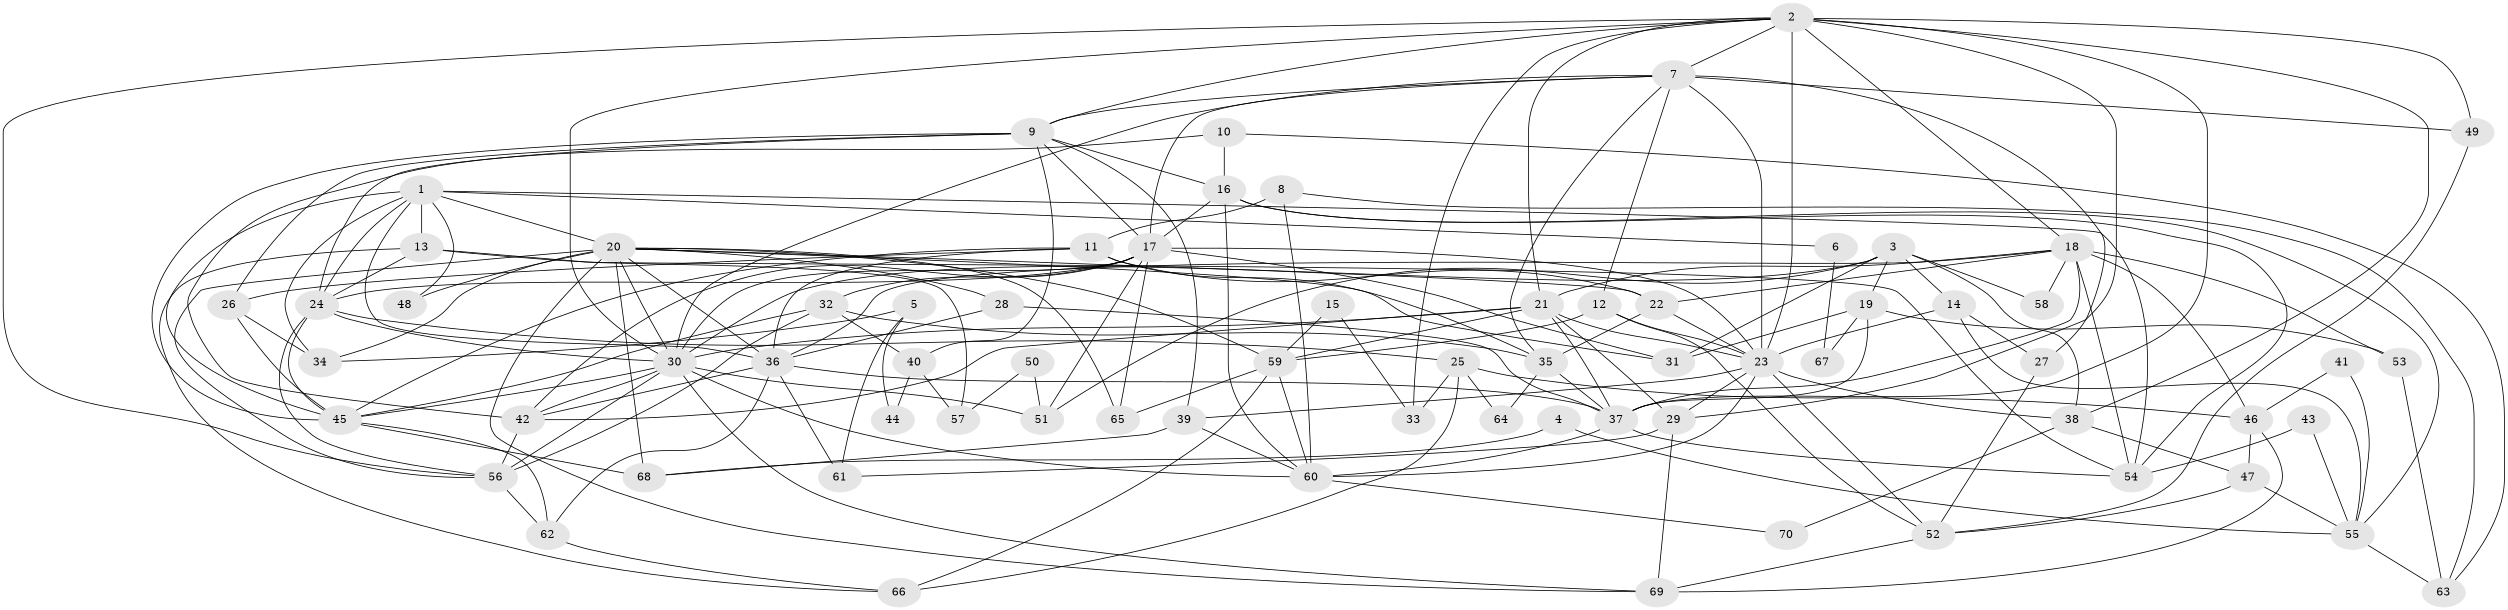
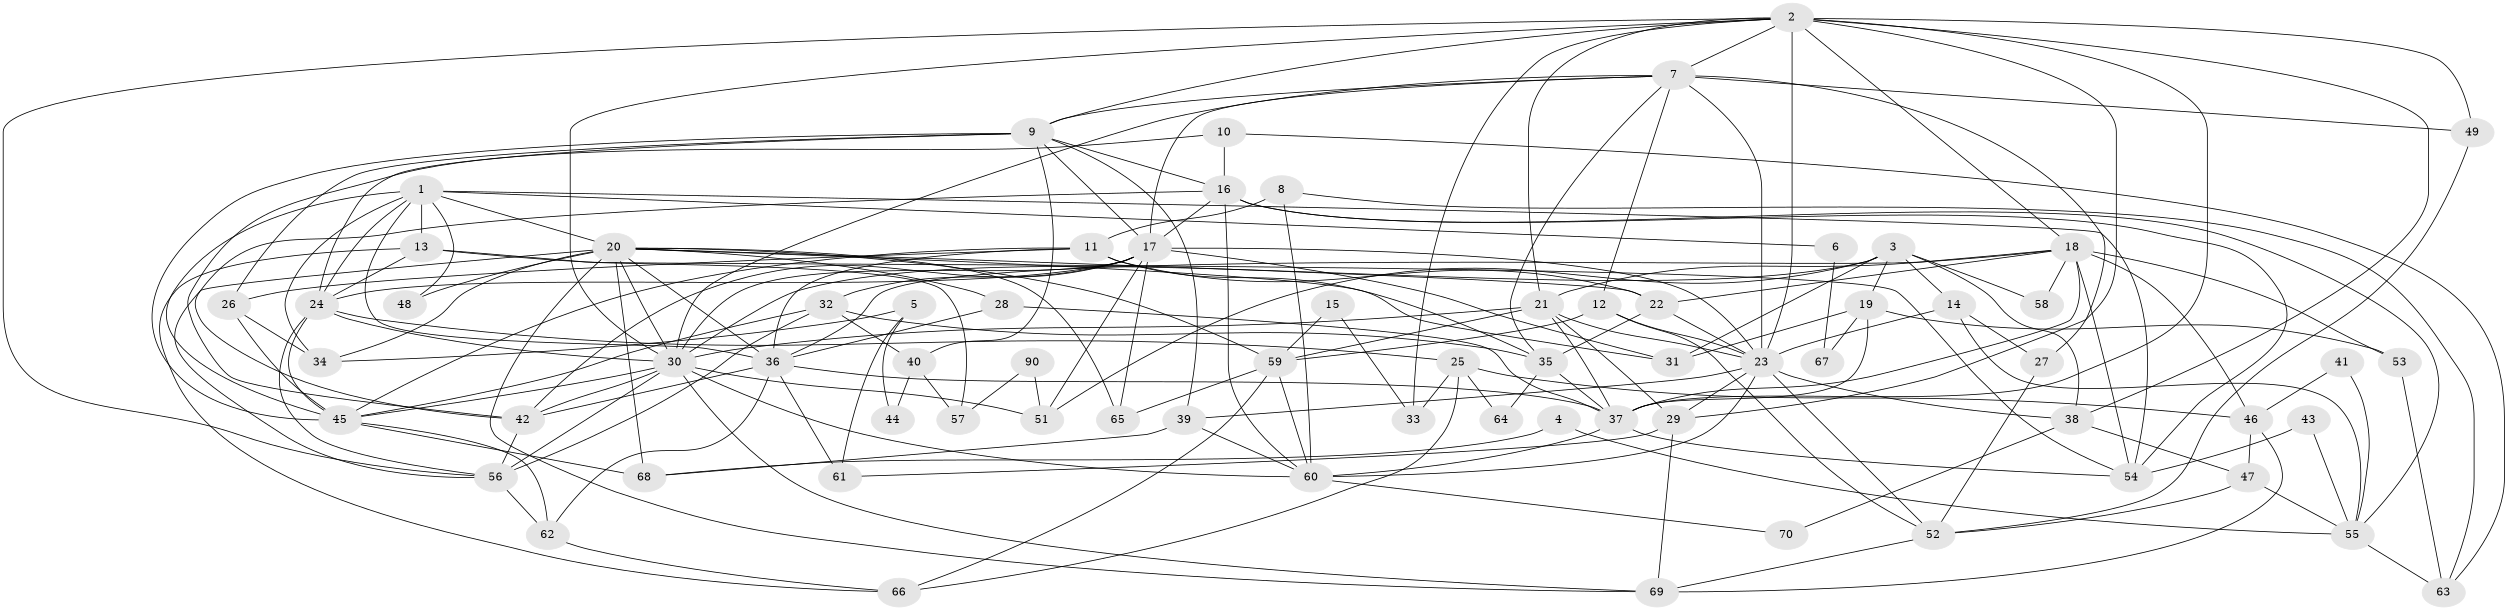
  graph {
    node [color=gray90 style=filled]
    edge [weight=1.0]
    1
    6
    13
    20
    24
    34
    36
    45
    48
    54
    67
    57
    66
    30
    56
    31
    68
    22
    59
    65
    28
    69
    25
    37
    61
    42
    62
    2
    7
    9
    18
    21
    23
    29
    33
    38
    49
    12
    17
    27
    35
    16
    26
    39
    40
    58
    46
    53
    60
    52
    51
    47
    70
    3
    14
    19
    55
    4
    63
    5
    44
    32
    64
    8
    11
    10
    15
    41
    43
-   50
+   50 [label=90]
    1 -- 6 [weight=2.0]
    1 -- 13
    1 -- 20
    1 -- 24
    1 -- 34 [weight=2.0]
    1 -- 36
    1 -- 45
    1 -- 48
    1 -- 54
    6 -- 67
    13 -- 24
    13 -- 54
    13 -- 57
    13 -- 66
    20 -- 34
    20 -- 36 [weight=2.0]
    20 -- 48
    20 -- 30 [weight=4.0]
    20 -- 56
    20 -- 31
    20 -- 68
    20 -- 22
    20 -- 59
    20 -- 65 [weight=2.0]
    20 -- 28
    20 -- 69
    24 -- 45 [weight=2.0]
    24 -- 30
    24 -- 56
    24 -- 25
    36 -- 37
    36 -- 61
    36 -- 42
    36 -- 62
    45 -- 68
    45 -- 62
    30 -- 45
    30 -- 56
    30 -- 69
    30 -- 42
    30 -- 60
    30 -- 51
    56 -- 62
    22 -- 23
    22 -- 35
    59 -- 66
    59 -- 65
    59 -- 60
    28 -- 36
    28 -- 37
    25 -- 66
    25 -- 33
    25 -- 46
    25 -- 64
    37 -- 54
    37 -- 60
    42 -- 56
    62 -- 66
    2 -- 30
    2 -- 56
    2 -- 37
    2 -- 7
    2 -- 9
    2 -- 18
    2 -- 21
    2 -- 23
    2 -- 29 [weight=2.0]
    2 -- 33
    2 -- 38
    2 -- 49
    7 -- 30
    7 -- 9
    7 -- 23 [weight=2.0]
    7 -- 49
    7 -- 12
    7 -- 17
    7 -- 27
    7 -- 35
    9 -- 24
    9 -- 45 [weight=2.0]
    9 -- 17
    9 -- 16
    9 -- 26
    9 -- 39
    9 -- 40
    18 -- 36
    18 -- 54
    18 -- 22 [weight=2.0]
    18 -- 37 [weight=2.0]
    18 -- 21
    18 -- 58
    18 -- 46
    18 -- 53
    21 -- 30 [weight=2.0]
    21 -- 59
    21 -- 37
    21 -- 23
    21 -- 29
    23 -- 29
    23 -- 38
    23 -- 39
    23 -- 60
    23 -- 52
    29 -- 69
    29 -- 61
    38 -- 47
    38 -- 70
    49 -- 52
    12 -- 59
    12 -- 23
    12 -- 52
    17 -- 24
    17 -- 30
    17 -- 31
    17 -- 65
    17 -- 42
    17 -- 23
    17 -- 51
    17 -- 32
    27 -- 52
    35 -- 37
    35 -- 64
    16 -- 54
-   21 -- 42 [weight=2.0]
+   16 -- 42 [weight=2.0]
    16 -- 17 [weight=2.0]
    16 -- 60
    16 -- 55
    26 -- 34
    26 -- 45
    39 -- 68
    39 -- 60
    40 -- 57
    40 -- 44
    46 -- 69
    46 -- 47
    53 -- 63
    60 -- 70
    52 -- 69
    47 -- 52
    47 -- 55
    3 -- 30
    3 -- 31
    3 -- 38
    3 -- 58
    3 -- 51
    3 -- 14
    3 -- 19
    14 -- 23
    14 -- 27
    14 -- 55
    19 -- 67
    19 -- 31
    19 -- 37
    19 -- 53
    55 -- 63
    4 -- 68
    4 -- 55
    5 -- 34
    5 -- 61
    5 -- 44
    32 -- 45 [weight=2.0]
    32 -- 56 [weight=2.0]
    32 -- 35
    32 -- 40
    8 -- 60
    8 -- 63
    8 -- 11
    11 -- 36
    11 -- 45
    11 -- 22
    11 -- 35
    11 -- 26
    10 -- 42
    10 -- 16
    10 -- 63
    15 -- 59
    15 -- 33
    41 -- 46
    41 -- 55
    43 -- 54
    43 -- 55
    50 -- 57
    50 -- 51
  }
